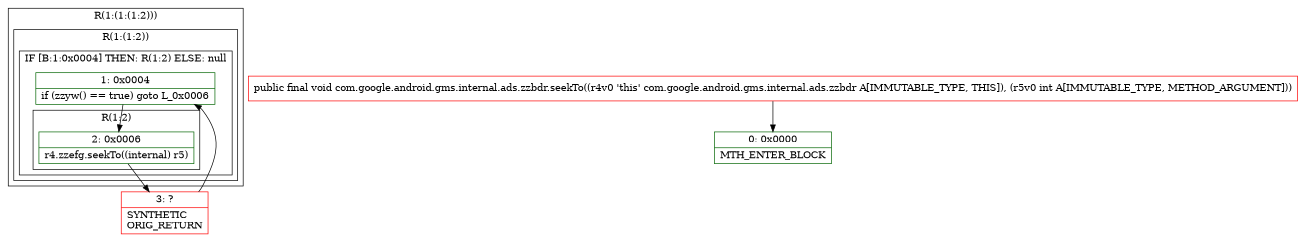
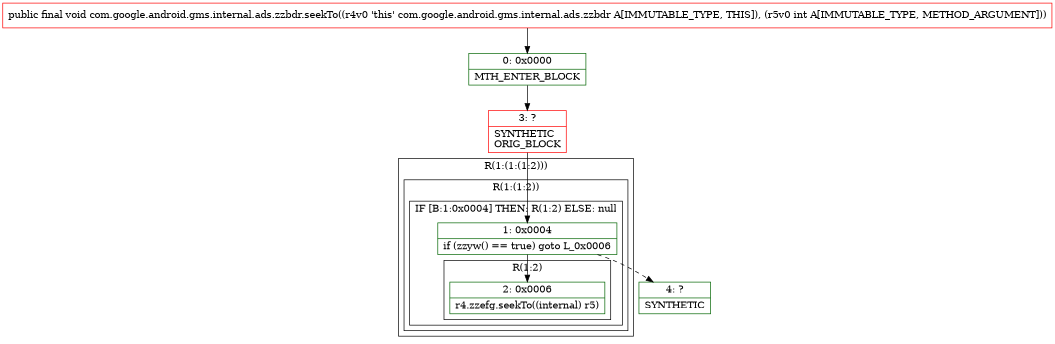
  digraph {
    node [color=darkgreen shape=record]
    n1 [label="{2\:\ 0x0006|r4.zzefg.seekTo((internal) r5)\l}"]
    n2 [label="{1\:\ 0x0004|if (zzyw() == true) goto L_0x0006\l}"]
-   n3 [color=red label="{3\:\ ?|SYNTHETIC\lORIG_RETURN\l}"]
+   n3 [color=red label="{3\:\ ?|SYNTHETIC\lORIG_BLOCK\l}"]
+   n4 [label="{4\:\ ?|SYNTHETIC\l}"]
    n5 [label="{0\:\ 0x0000|MTH_ENTER_BLOCK\l}"]
    n6 [color=red label="{public final void com.google.android.gms.internal.ads.zzbdr.seekTo((r4v0 'this' com.google.android.gms.internal.ads.zzbdr A[IMMUTABLE_TYPE, THIS]), (r5v0 int A[IMMUTABLE_TYPE, METHOD_ARGUMENT])) }"]
    subgraph cluster_1 {
      label="R(1:(1:(1:2)))"
      subgraph cluster_2 {
        label="R(1:(1:2))"
        subgraph cluster_3 {
          label="IF [B:1:0x0004] THEN: R(1:2) ELSE: null"
          n2
          subgraph cluster_4 {
            label="R(1:2)"
            n1
          }
        }
      }
    }
-   n1 -> n3
+   n5 -> n3
    n2 -> n1
+   n2 -> n4 [style=dashed]
    n3 -> n2
    n6 -> n5
  }
